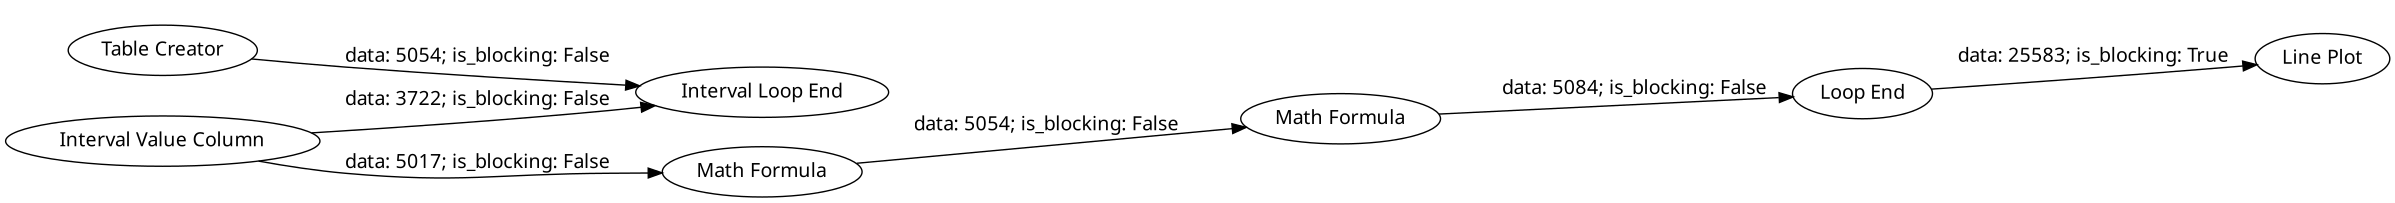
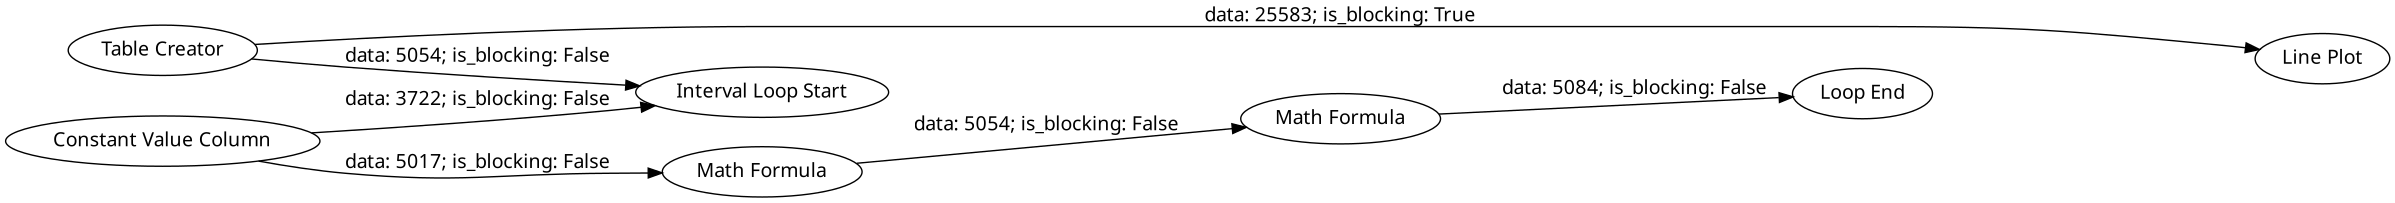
  digraph {
    fontname="Noto Sans"
    rankdir=LR
    node [fontname="Noto Sans"]
    edge [fontname="Noto Sans"]
    n1 [label="Math Formula"]
    n2 [label="Loop End"]
    n3 [label="Line Plot"]
-   n4 [label="Interval Value Column"]
+   n4 [label="Constant Value Column"]
    n5 [label="Math Formula"]
-   n6 [label="Interval Loop End"]
+   n6 [label="Interval Loop Start"]
    n7 [label="Table Creator"]
    n1 -> n2 [label="data: 5084; is_blocking: False"]
-   n2 -> n3 [label="data: 25583; is_blocking: True"]
+   n7 -> n3 [label="data: 25583; is_blocking: True"]
    n4 -> n5 [label="data: 5017; is_blocking: False"]
    n4 -> n6 [label="data: 3722; is_blocking: False"]
    n5 -> n1 [label="data: 5054; is_blocking: False"]
    n7 -> n6 [label="data: 5054; is_blocking: False"]
  }
